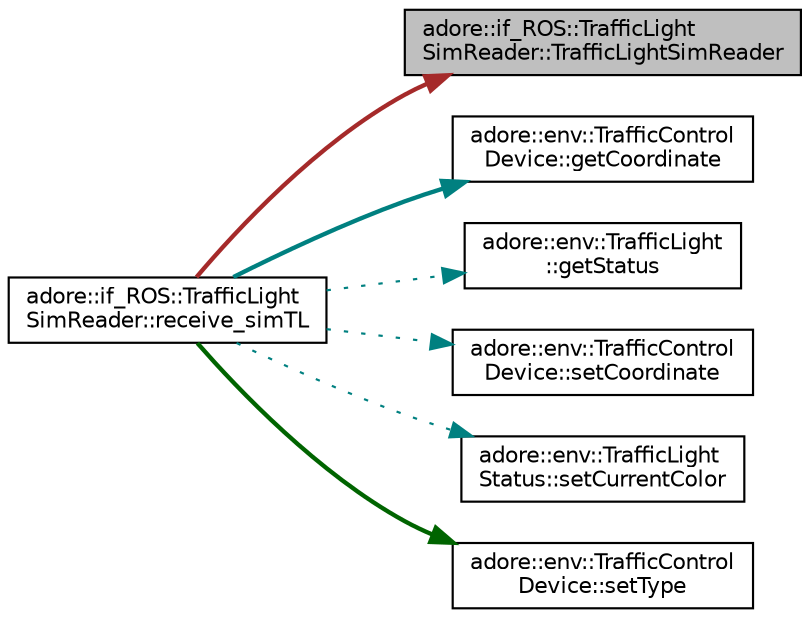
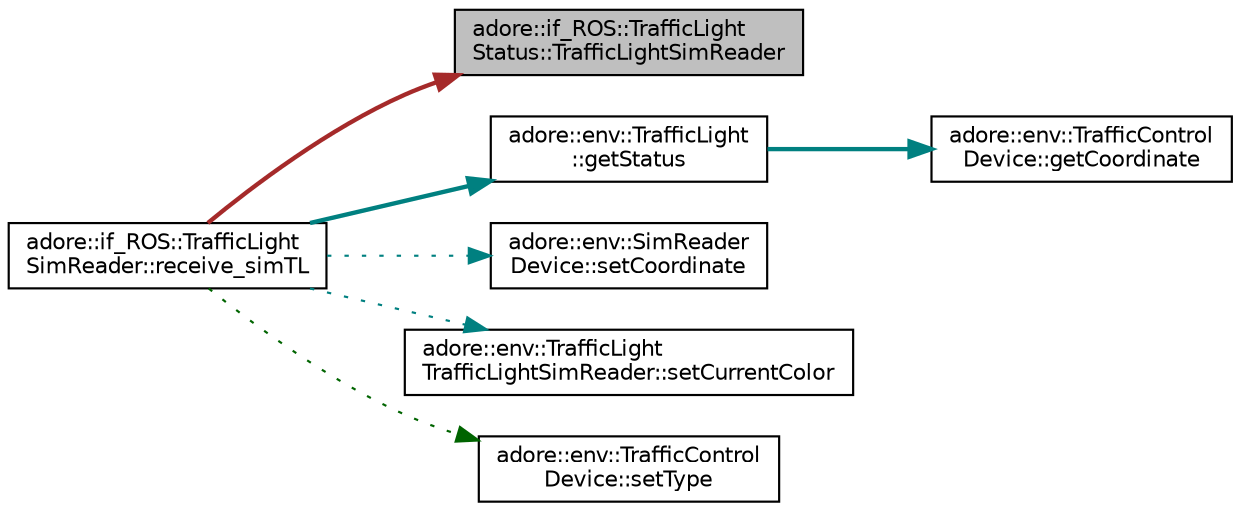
  digraph {
    rankdir=LR
    node [color=black fillcolor=white fontname=Helvetica fontsize=10 shape=record style=filled]
    edge [color=teal fontname=Helvetica fontsize=10 labelfontname=Helvetica labelfontsize=10 style=bold]
-   n1 [fillcolor=grey75 fontcolor=black height=0.2 label="adore::if_ROS::TrafficLight\lSimReader::TrafficLightSimReader" width=0.4]
+   n1 [fillcolor=grey75 fontcolor=black height=0.2 label="adore::if_ROS::TrafficLight\lStatus::TrafficLightSimReader" width=0.4]
    n2 [height=0.2 label="adore::if_ROS::TrafficLight\lSimReader::receive_simTL" width=0.4]
    n3 [height=0.2 label="adore::env::TrafficControl\lDevice::getCoordinate" width=0.4]
    n4 [height=0.2 label="adore::env::TrafficLight\l::getStatus" width=0.4]
-   n5 [height=0.2 label="adore::env::TrafficControl\lDevice::setCoordinate" width=0.4]
-   n6 [height=0.2 label="adore::env::TrafficLight\lStatus::setCurrentColor" width=0.4]
+   n5 [height=0.2 label="adore::env::SimReader\lDevice::setCoordinate" width=0.4]
+   n6 [height=0.2 label="adore::env::TrafficLight\lTrafficLightSimReader::setCurrentColor" width=0.4]
    n7 [height=0.2 label="adore::env::TrafficControl\lDevice::setType" width=0.4]
    n2 -> n1 [color=brown]
-   n2 -> n3
-   n2 -> n4 [style=dotted]
+   n4 -> n3
+   n2 -> n4
    n2 -> n5 [style=dotted]
    n2 -> n6 [style=dotted]
-   n2 -> n7 [color=darkgreen]
+   n2 -> n7 [color=darkgreen style=dotted]
  }
